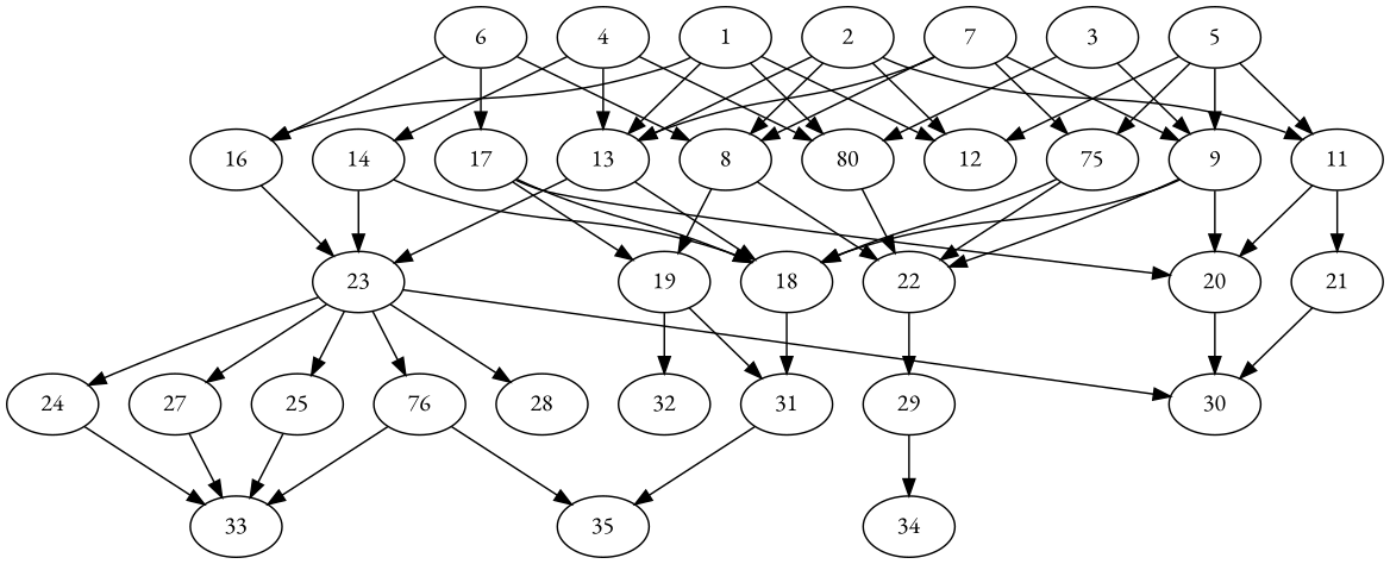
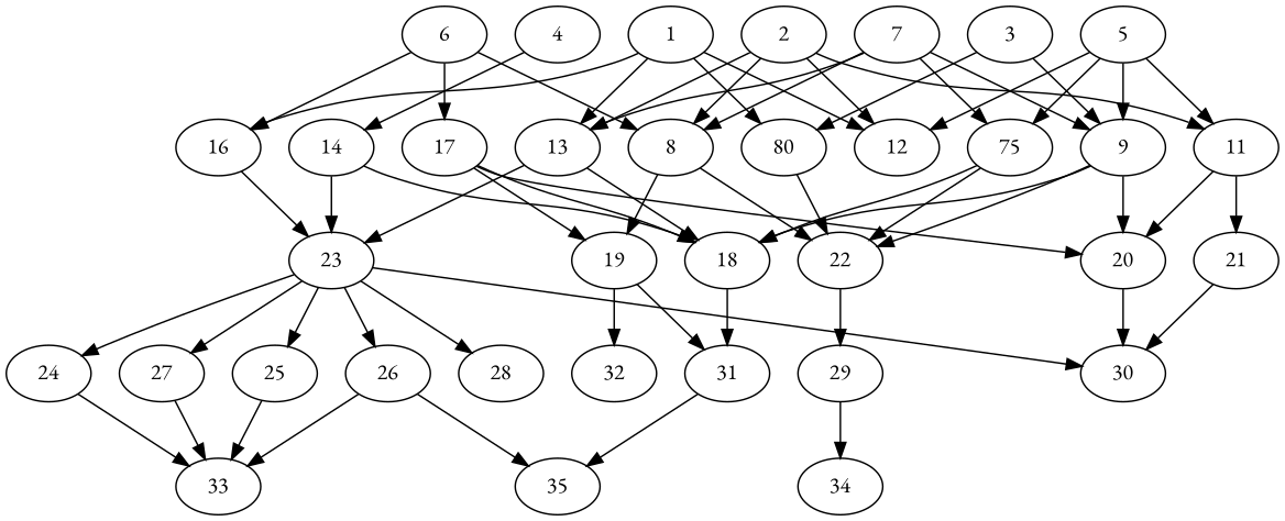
  digraph {
    fontname="EB Garamond"
    node [alpha=0.04 fontname="EB Garamond"]
    edge [fontname="EB Garamond"]
    1 [alpha=0.20 expect_size=614595647836438659072]
    n2 [alpha=0.15 expect_size=30006353521036136 label=80]
    12 [alpha=0.19 expect_size=42194912785956232]
    13 [alpha=0.10 expect_size=140808031875762976]
    16 [alpha=0.15 expect_size=5459831152278528]
    22 [alpha=0.11 expect_size=445306620020576768]
    18 [alpha=0.05 expect_size=8250491990856282]
    23 [alpha=0.01 expect_size=829360555679547392000]
    29 [alpha=0.19 expect_size=5489501082859088]
    31 [alpha=0.11 expect_size=5907173883564500]
    30 [alpha=0.06 expect_size=23315330110120916]
    24 [alpha=0.12 expect_size=1849087107598995]
    25 [alpha=0.20 expect_size=230318836770989408256]
-   26 [alpha=0.11 expect_size=2159121728500412928 label=76]
+   26 [alpha=0.11 expect_size=2159121728500412928]
    27 [expect_size=3203021177923152]
    28 [expect_size=1622609516443764480]
    2 [alpha=0.20 expect_size=25472717011104000]
    8 [alpha=0.16 expect_size=310853625071050624]
    11 [alpha=0.03 expect_size=18587991310812784]
    19 [alpha=0.11 expect_size=16408383474093650]
    20 [alpha=0.08 expect_size=739456113082454]
    21 [alpha=0.09 expect_size=485901791253345408]
    32 [expect_size=568548407113860288]
    3 [alpha=0.14 expect_size=3107235625499925]
    9 [expect_size=220067681563665056]
    4 [alpha=0.14 expect_size=10695759988698356]
    14 [alpha=0.10 expect_size=141733044759913648]
    5 [expect_size=73588409095126256]
    n29 [alpha=0.03 expect_size=1606312105125289216 label=75]
    6 [alpha=0.16 expect_size=213234490322050016]
    17 [expect_size=499596908370449137664]
    7 [alpha=0.07 expect_size=245194793699468378112]
    35 [alpha=0.18 expect_size=1073164110299136]
    34 [alpha=0.17 expect_size=964536934247328384]
    33 [alpha=0.15 expect_size=1558750239837548183552]
    1 -> n2
    1 -> 12
    1 -> 13
    1 -> 16
    n2 -> 22
    13 -> 18
    13 -> 23
    16 -> 23
    22 -> 29
    18 -> 31
    23 -> 30
    23 -> 24
    23 -> 25
    23 -> 26
    23 -> 27
    23 -> 28
    29 -> 34
    31 -> 35
    24 -> 33
    25 -> 33
    26 -> 35
    26 -> 33
    27 -> 33
    2 -> 12
    2 -> 13
    2 -> 8
    2 -> 11
    8 -> 22
    8 -> 19
    11 -> 20
    11 -> 21
    19 -> 31
    19 -> 32
    20 -> 30
    21 -> 30
    3 -> n2
    3 -> 9
    9 -> 22
    9 -> 18
    9 -> 20
-   4 -> n2
-   4 -> 13
    4 -> 14
    14 -> 18
    14 -> 23
    5 -> 12
    5 -> 11
    5 -> 9
    5 -> n29
    n29 -> 22
    n29 -> 18
    6 -> 16
    6 -> 8
    6 -> 17
    17 -> 18
    17 -> 19
    17 -> 20
    7 -> 13
    7 -> 8
    7 -> 9
    7 -> n29
  }
